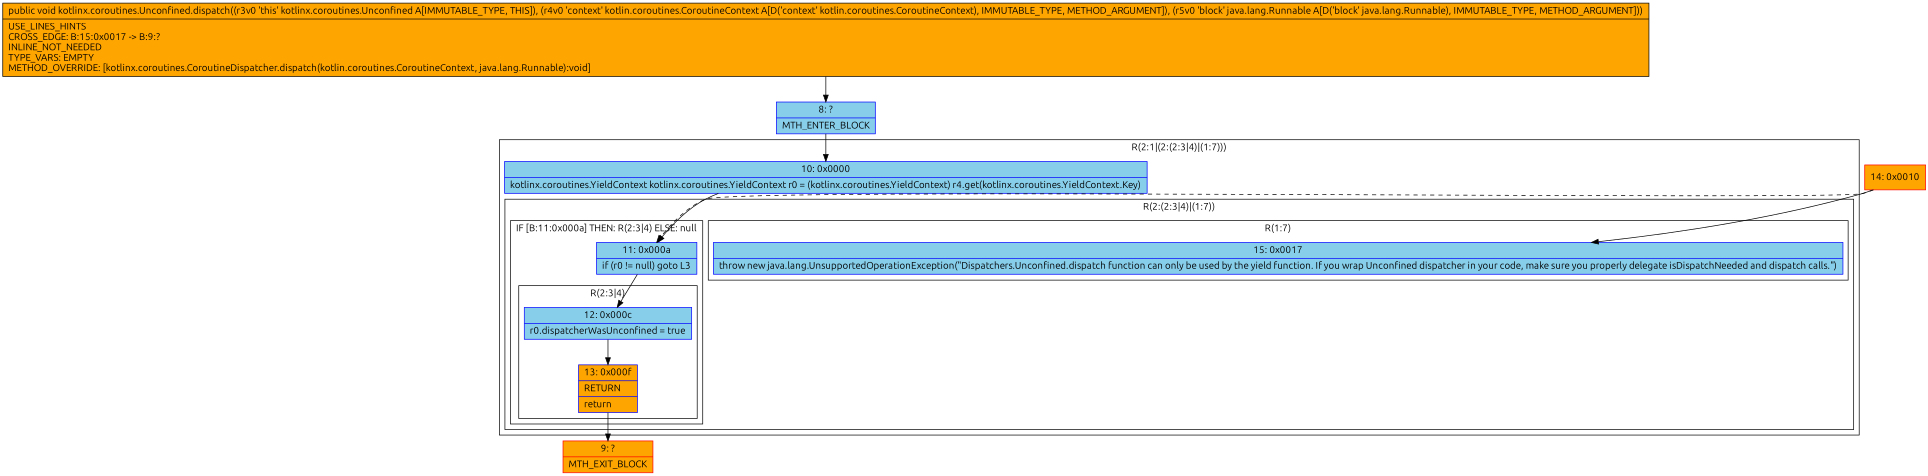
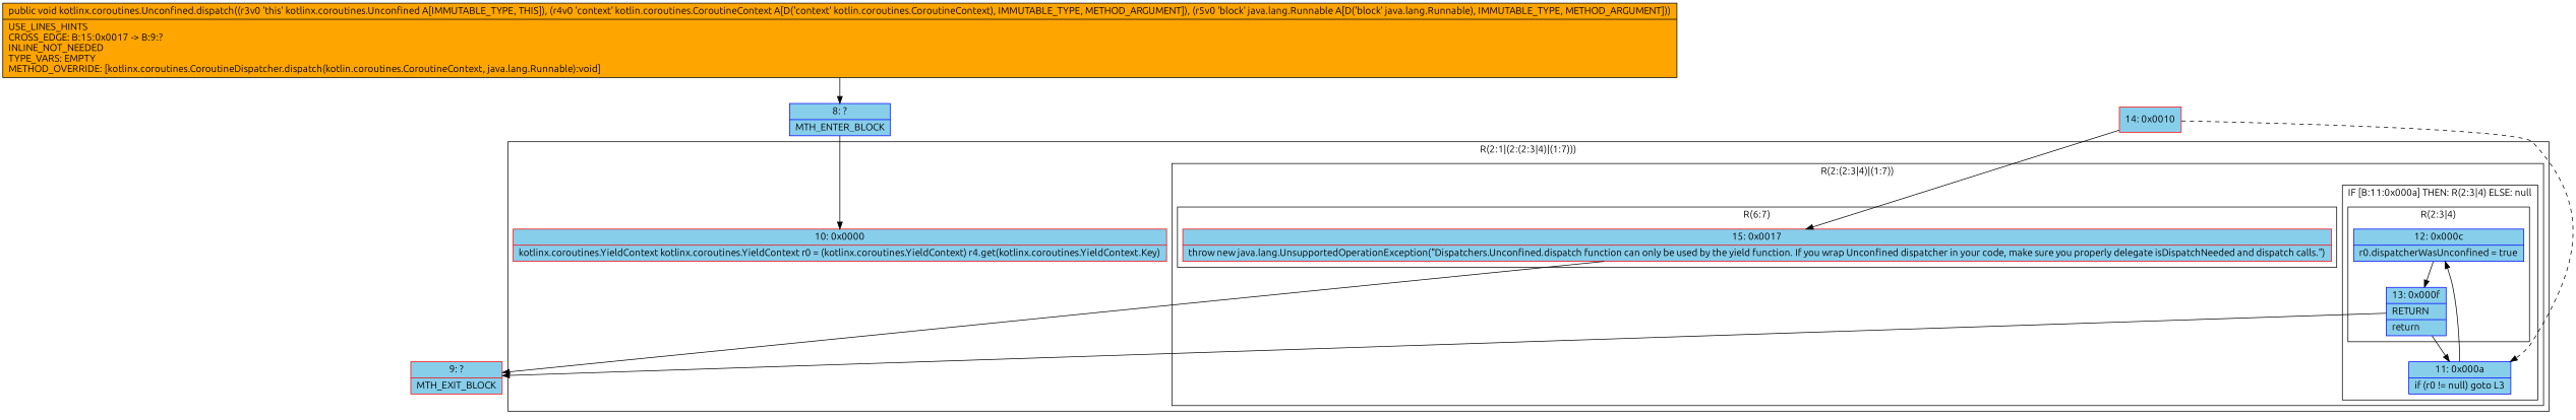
  digraph {
    fontname=Ubuntu
    node [color=blue fillcolor=skyblue fontname=Ubuntu shape=record style=filled]
    edge [fontname=Ubuntu]
    n1 [label="{12\:\ 0x000c|r0.dispatcherWasUnconfined = true\l}"]
-   n2 [fillcolor=orange label="{13\:\ 0x000f|RETURN\l|return\l}"]
+   n2 [label="{13\:\ 0x000f|RETURN\l|return\l}"]
    n3 [label="{11\:\ 0x000a|if (r0 != null) goto L3\l}"]
-   n4 [label="{15\:\ 0x0017|throw new java.lang.UnsupportedOperationException(\"Dispatchers.Unconfined.dispatch function can only be used by the yield function. If you wrap Unconfined dispatcher in your code, make sure you properly delegate isDispatchNeeded and dispatch calls.\")\l}"]
-   n5 [label="{10\:\ 0x0000|kotlinx.coroutines.YieldContext kotlinx.coroutines.YieldContext r0 = (kotlinx.coroutines.YieldContext) r4.get(kotlinx.coroutines.YieldContext.Key)\l}"]
-   n6 [color=red fillcolor=orange label="{9\:\ ?|MTH_EXIT_BLOCK\l}"]
-   n7 [color=red fillcolor=orange label="{14\:\ 0x0010}"]
+   n4 [color=red label="{15\:\ 0x0017|throw new java.lang.UnsupportedOperationException(\"Dispatchers.Unconfined.dispatch function can only be used by the yield function. If you wrap Unconfined dispatcher in your code, make sure you properly delegate isDispatchNeeded and dispatch calls.\")\l}"]
+   n5 [color=red label="{10\:\ 0x0000|kotlinx.coroutines.YieldContext kotlinx.coroutines.YieldContext r0 = (kotlinx.coroutines.YieldContext) r4.get(kotlinx.coroutines.YieldContext.Key)\l}"]
+   n6 [color=red label="{9\:\ ?|MTH_EXIT_BLOCK\l}"]
+   n7 [color=red label="{14\:\ 0x0010}"]
    n8 [label="{8\:\ ?|MTH_ENTER_BLOCK\l}"]
    n9 [fillcolor=orange label="{public void kotlinx.coroutines.Unconfined.dispatch((r3v0 'this' kotlinx.coroutines.Unconfined A[IMMUTABLE_TYPE, THIS]), (r4v0 'context' kotlin.coroutines.CoroutineContext A[D('context' kotlin.coroutines.CoroutineContext), IMMUTABLE_TYPE, METHOD_ARGUMENT]), (r5v0 'block' java.lang.Runnable A[D('block' java.lang.Runnable), IMMUTABLE_TYPE, METHOD_ARGUMENT]))  | USE_LINES_HINTS\lCROSS_EDGE: B:15:0x0017 \-\> B:9:?\lINLINE_NOT_NEEDED\lTYPE_VARS: EMPTY\lMETHOD_OVERRIDE: [kotlinx.coroutines.CoroutineDispatcher.dispatch(kotlin.coroutines.CoroutineContext, java.lang.Runnable):void]\l}" color=""]
    subgraph cluster_1 {
      label="R(2:1|(2:(2:3|4)|(1:7)))"
      n5
      subgraph cluster_2 {
        label="R(2:(2:3|4)|(1:7))"
        subgraph cluster_3 {
          label="IF [B:11:0x000a] THEN: R(2:3|4) ELSE: null"
          n3
          subgraph cluster_4 {
            label="R(2:3|4)"
            n1
            n2
          }
        }
        subgraph cluster_5 {
-         label="R(1:7)"
+         label="R(6:7)"
          n4
        }
      }
    }
    n1 -> n2
    n2 -> n6
    n3 -> n1
-   n5 -> n3
+   n4 -> n6
+   n2 -> n3
    n7 -> n3 [style=dashed]
    n7 -> n4
    n8 -> n5
    n9 -> n8
  }
